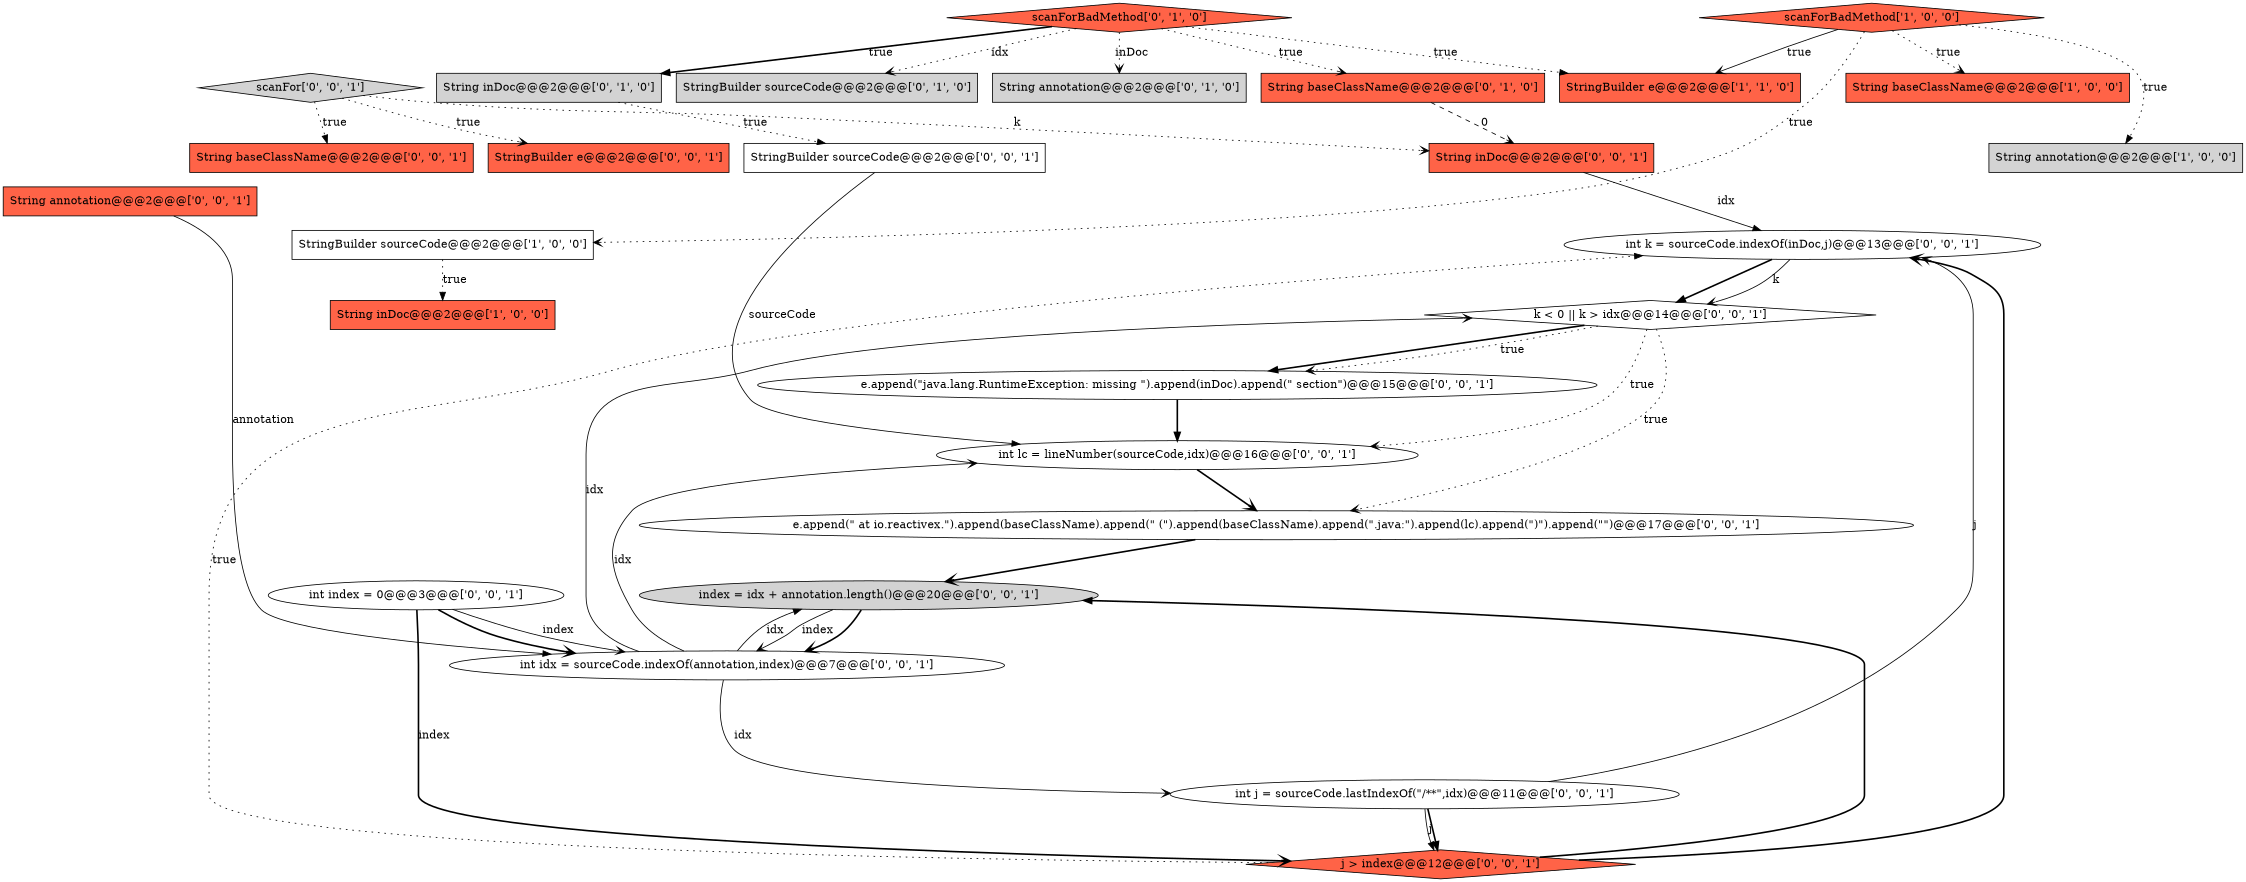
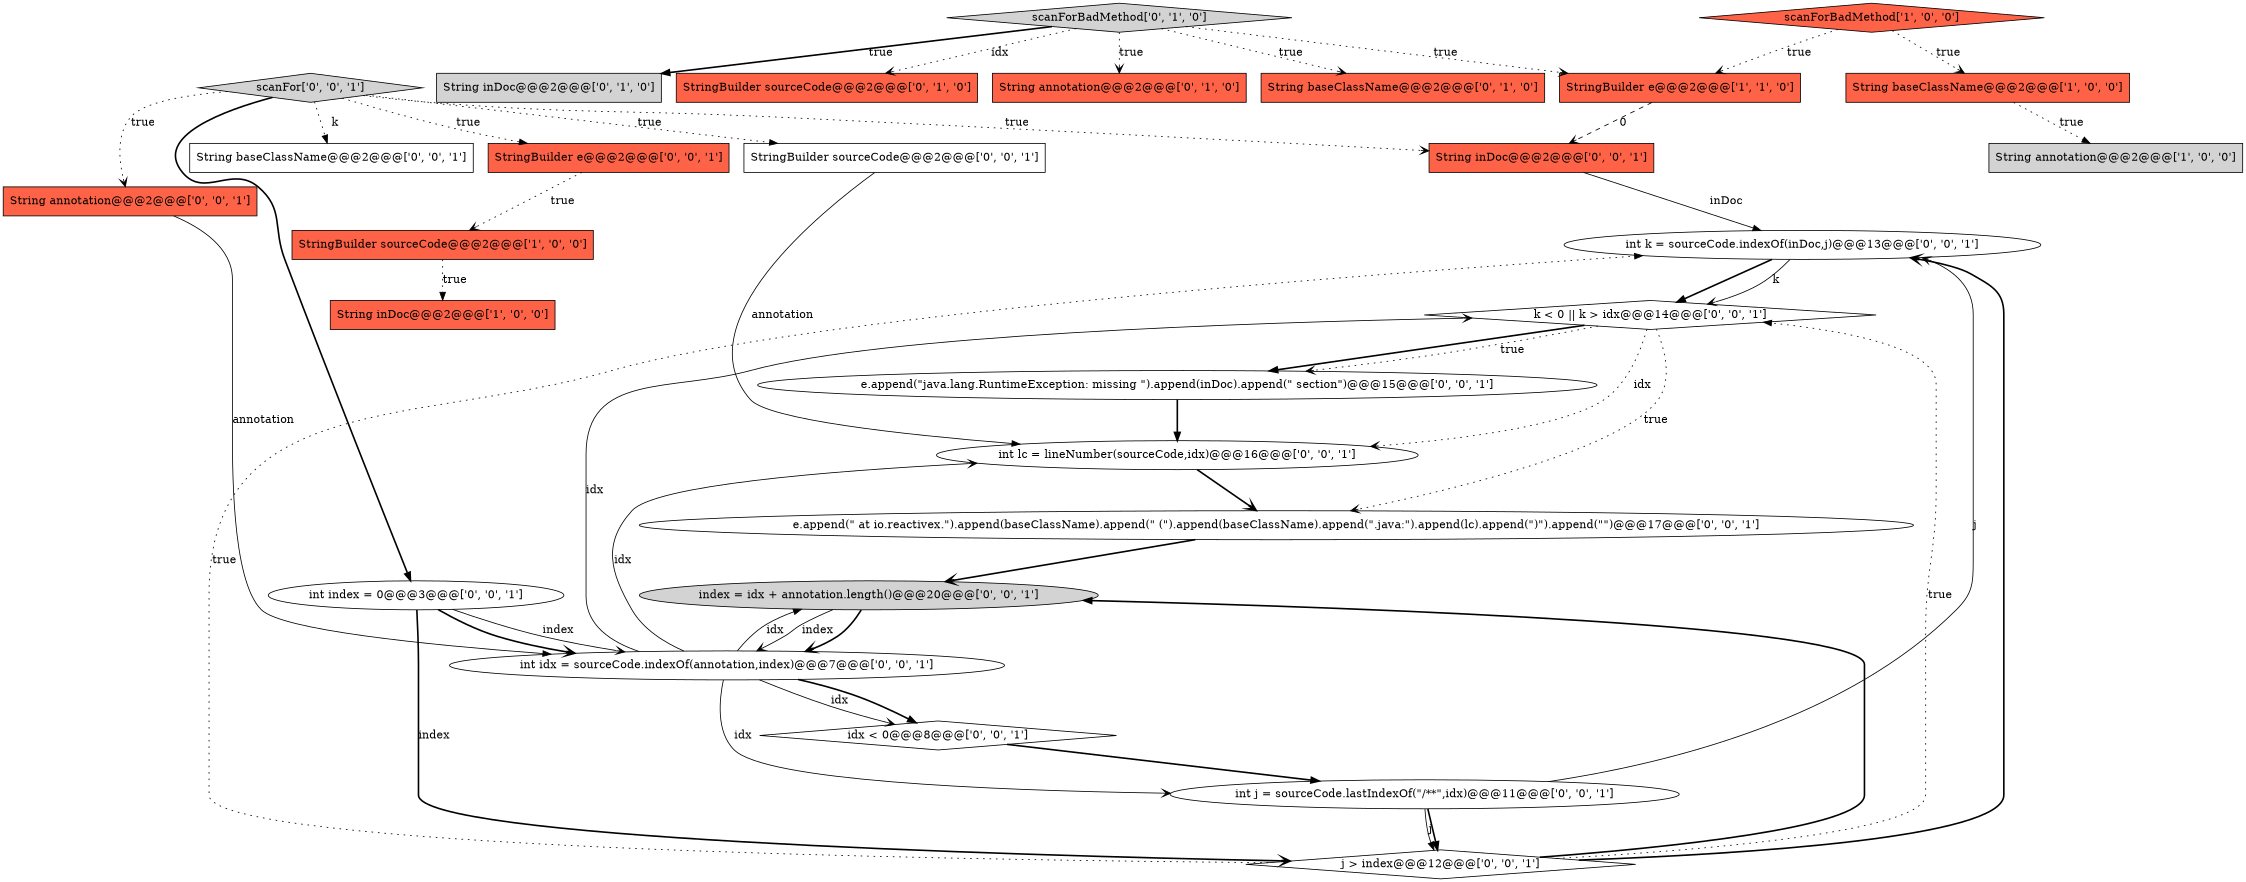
  digraph {
    node [fillcolor=tomato shape=box style=filled]
    edge [arrowhead=vee style=dotted]
    n1 [label="String baseClassName@@@2@@@['0', '1', '0']"]
    n2 [label="String inDoc@@@2@@@['0', '0', '1']"]
    n3 [fillcolor=white label="int k = sourceCode.indexOf(inDoc,j)@@@13@@@['0', '0', '1']" shape=ellipse]
    n4 [fillcolor=white label="k < 0 || k > idx@@@14@@@['0', '0', '1']" shape=diamond]
    n5 [label="String annotation@@@2@@@['0', '0', '1']"]
    n6 [fillcolor=white label="int idx = sourceCode.indexOf(annotation,index)@@@7@@@['0', '0', '1']" shape=ellipse]
    n7 [fillcolor=white label="int j = sourceCode.lastIndexOf(\"/**\",idx)@@@11@@@['0', '0', '1']" shape=ellipse]
    n8 [fillcolor=white label="int lc = lineNumber(sourceCode,idx)@@@16@@@['0', '0', '1']" shape=ellipse]
    n9 [fillcolor=lightgray label="index = idx + annotation.length()@@@20@@@['0', '0', '1']" shape=ellipse]
+   n10 [fillcolor=white label="idx < 0@@@8@@@['0', '0', '1']" shape=diamond]
    n11 [label="StringBuilder e@@@2@@@['0', '0', '1']"]
    n12 [fillcolor=lightgray label="String annotation@@@2@@@['1', '0', '0']"]
-   n13 [label="j > index@@@12@@@['0', '0', '1']" shape=diamond]
-   n14 [fillcolor=white label="StringBuilder sourceCode@@@2@@@['1', '0', '0']"]
+   n13 [fillcolor=white label="j > index@@@12@@@['0', '0', '1']" shape=diamond]
+   n14 [label="StringBuilder sourceCode@@@2@@@['1', '0', '0']"]
    n15 [label="String inDoc@@@2@@@['1', '0', '0']"]
    n16 [fillcolor=lightgray label="scanFor['0', '0', '1']" shape=diamond]
    n17 [fillcolor=white label="StringBuilder sourceCode@@@2@@@['0', '0', '1']"]
-   n18 [label="String baseClassName@@@2@@@['0', '0', '1']"]
+   n18 [fillcolor=white label="String baseClassName@@@2@@@['0', '0', '1']"]
    n19 [fillcolor=white label="int index = 0@@@3@@@['0', '0', '1']" shape=ellipse]
    n20 [label="StringBuilder e@@@2@@@['1', '1', '0']"]
    n21 [fillcolor=white label="e.append(\"java.lang.RuntimeException: missing \").append(inDoc).append(\" section\")@@@15@@@['0', '0', '1']" shape=ellipse]
    n22 [fillcolor=white label="e.append(\" at io.reactivex.\").append(baseClassName).append(\" (\").append(baseClassName).append(\".java:\").append(lc).append(\")\").append(\"\")@@@17@@@['0', '0', '1']" shape=ellipse]
    n23 [fillcolor=lightgray label="String inDoc@@@2@@@['0', '1', '0']"]
-   n24 [fillcolor=lightgray label="String annotation@@@2@@@['0', '1', '0']"]
+   n24 [label="String annotation@@@2@@@['0', '1', '0']"]
    n25 [label="String baseClassName@@@2@@@['1', '0', '0']"]
-   n26 [label="scanForBadMethod['0', '1', '0']" shape=diamond]
-   n27 [fillcolor=lightgray label="StringBuilder sourceCode@@@2@@@['0', '1', '0']"]
+   n26 [fillcolor=lightgray label="scanForBadMethod['0', '1', '0']" shape=diamond]
+   n27 [label="StringBuilder sourceCode@@@2@@@['0', '1', '0']"]
    n28 [label="scanForBadMethod['1', '0', '0']" shape=diamond]
-   n2 -> n3 [arrowhead=normal label=idx style=solid]
+   n2 -> n3 [arrowhead=normal label=inDoc style=solid]
    n3 -> n4 [label=k style=solid]
    n3 -> n4 [arrowhead=normal style=bold]
-   n4 -> n8 [label=true]
+   n4 -> n8 [label=idx]
    n4 -> n21 [arrowhead=normal style=bold]
    n4 -> n21 [label=true]
    n4 -> n22 [label=true]
    n5 -> n6 [arrowhead=normal label=annotation style=solid]
    n6 -> n4 [label=idx style=solid]
    n6 -> n7 [label=idx style=solid]
    n6 -> n8 [label=idx style=solid]
    n6 -> n9 [arrowhead=normal label=idx style=solid]
+   n6 -> n10 [arrowhead=normal style=bold]
+   n6 -> n10 [label=idx style=solid]
    n7 -> n3 [label=j style=solid]
    n7 -> n13 [arrowhead=normal style=bold]
    n7 -> n13 [arrowhead=normal label=j style=solid]
    n8 -> n22 [style=bold]
    n9 -> n6 [style=bold]
    n9 -> n6 [label=index style=solid]
+   n10 -> n7 [arrowhead=normal style=bold]
    n13 -> n3 [style=bold]
    n13 -> n3 [arrowhead=normal label=true]
+   n13 -> n4 [arrowhead=normal label=true]
    n13 -> n9 [arrowhead=normal style=bold]
    n14 -> n15 [arrowhead=normal label=true]
-   n16 -> n2 [label=k]
-   n16 -> n11 [label=true]
-   n23 -> n17 [arrowhead=normal label=true]
-   n16 -> n18 [arrowhead=normal label=true]
-   n17 -> n8 [arrowhead=normal label=sourceCode style=solid]
+   n16 -> n2 [label=true]
+   n16 -> n5 [label=true]
+   n16 -> n11 [arrowhead=normal label=true]
+   n16 -> n17 [arrowhead=normal label=true]
+   n16 -> n18 [arrowhead=normal label=k]
+   n16 -> n19 [arrowhead=normal style=bold]
+   n17 -> n8 [arrowhead=normal label=annotation style=solid]
    n19 -> n6 [label=index style=solid]
    n19 -> n6 [style=bold]
    n19 -> n13 [label=index style=bold]
-   n1 -> n2 [label=0 style=dashed]
+   n20 -> n2 [label=0 style=dashed]
    n21 -> n8 [arrowhead=normal style=bold]
    n22 -> n9 [style=bold]
    n26 -> n1 [label=true]
-   n26 -> n20 [arrowhead=normal label=true]
+   n26 -> n20 [label=true]
    n26 -> n23 [arrowhead=normal label=true style=bold]
-   n26 -> n24 [label=inDoc]
+   n26 -> n24 [label=true]
    n26 -> n27 [label=idx]
-   n28 -> n12 [arrowhead=normal label=true]
-   n28 -> n14 [label=true]
-   n28 -> n20 [label=true style=solid]
+   n25 -> n12 [arrowhead=normal label=true]
+   n11 -> n14 [label=true]
+   n28 -> n20 [label=true]
    n28 -> n25 [label=true]
  }
